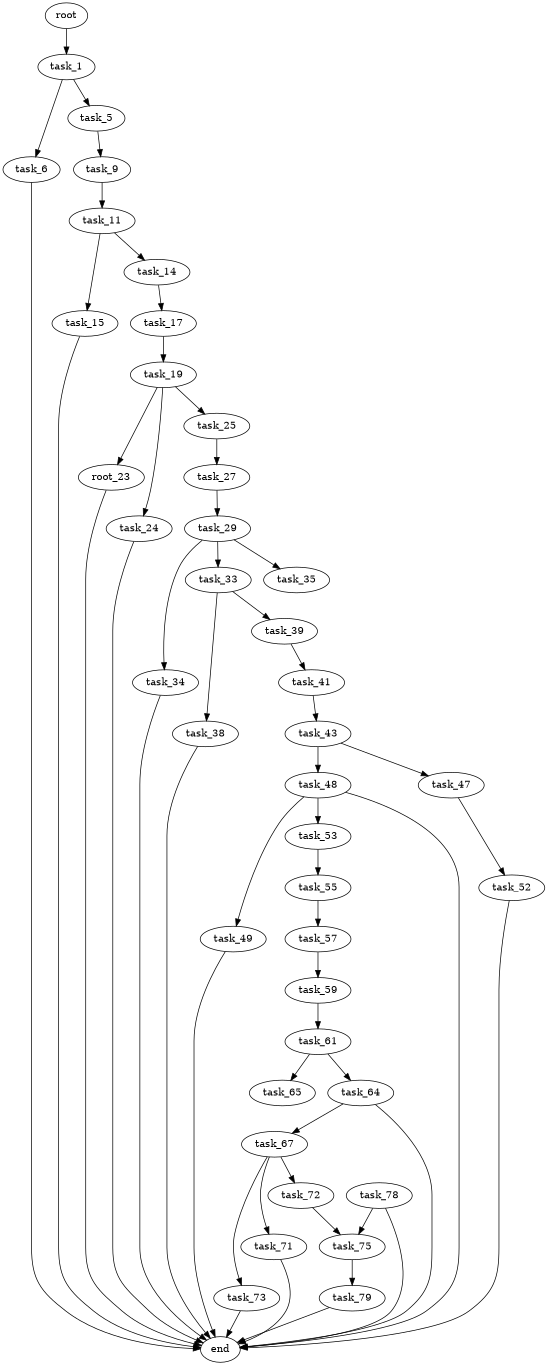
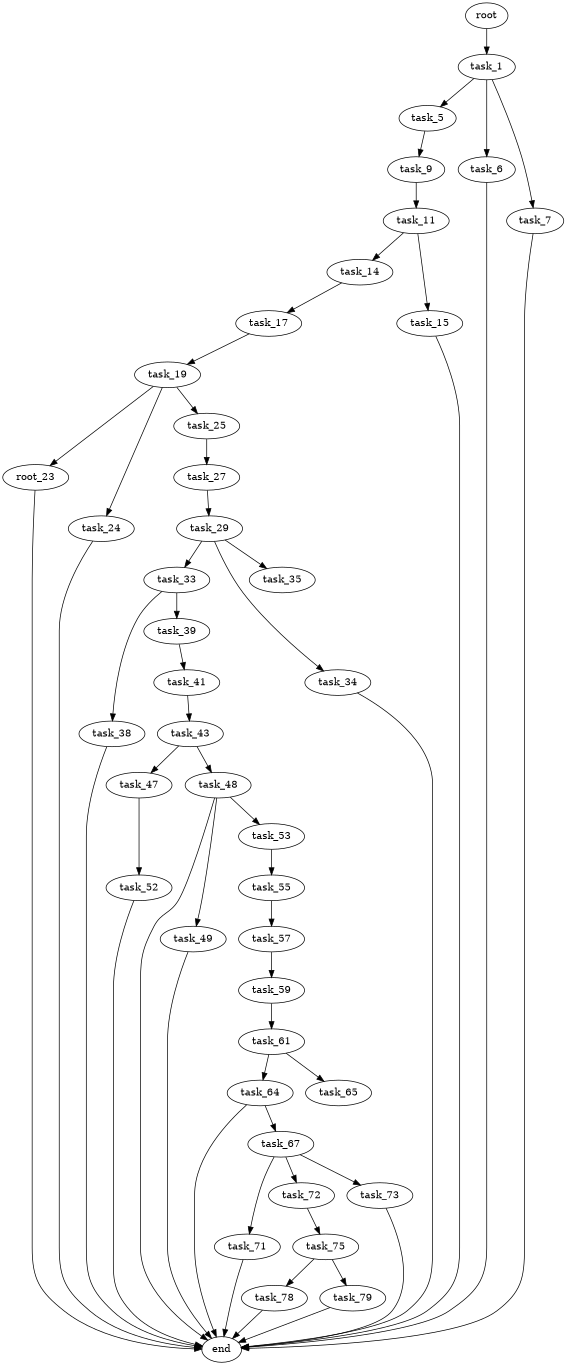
  digraph {
    root
    task_1
    task_5
    task_6
+   task_7
    task_9
    end
    task_11
    task_14
    task_15
    task_17
    task_19
    n13 [label=root_23]
    task_24
    task_25
    task_27
    task_29
    task_33
    task_34
    task_35
    task_38
    task_39
    task_41
    task_43
    task_47
    task_48
    task_52
    task_49
    task_53
    task_55
    task_57
    task_59
    task_61
    task_64
    task_65
    task_67
    task_71
    task_72
    task_73
    task_75
    task_78
    task_79
    root -> task_1
    task_1 -> task_5
    task_1 -> task_6
+   task_1 -> task_7
    task_5 -> task_9
    task_6 -> end
+   task_7 -> end
    task_9 -> task_11
    task_11 -> task_14
    task_11 -> task_15
    task_14 -> task_17
    task_15 -> end
    task_17 -> task_19
    task_19 -> n13
    task_19 -> task_24
    task_19 -> task_25
    n13 -> end
    task_24 -> end
    task_25 -> task_27
    task_27 -> task_29
    task_29 -> task_33
    task_29 -> task_34
    task_29 -> task_35
    task_33 -> task_38
    task_33 -> task_39
    task_34 -> end
    task_38 -> end
    task_39 -> task_41
    task_41 -> task_43
    task_43 -> task_47
    task_43 -> task_48
    task_47 -> task_52
    task_48 -> end
    task_48 -> task_49
    task_48 -> task_53
    task_52 -> end
    task_49 -> end
    task_53 -> task_55
    task_55 -> task_57
    task_57 -> task_59
    task_59 -> task_61
    task_61 -> task_64
    task_61 -> task_65
    task_64 -> end
    task_64 -> task_67
    task_67 -> task_71
    task_67 -> task_72
    task_67 -> task_73
    task_71 -> end
    task_72 -> task_75
    task_73 -> end
-   task_78 -> task_75
+   task_75 -> task_78
    task_75 -> task_79
    task_78 -> end
    task_79 -> end
  }
